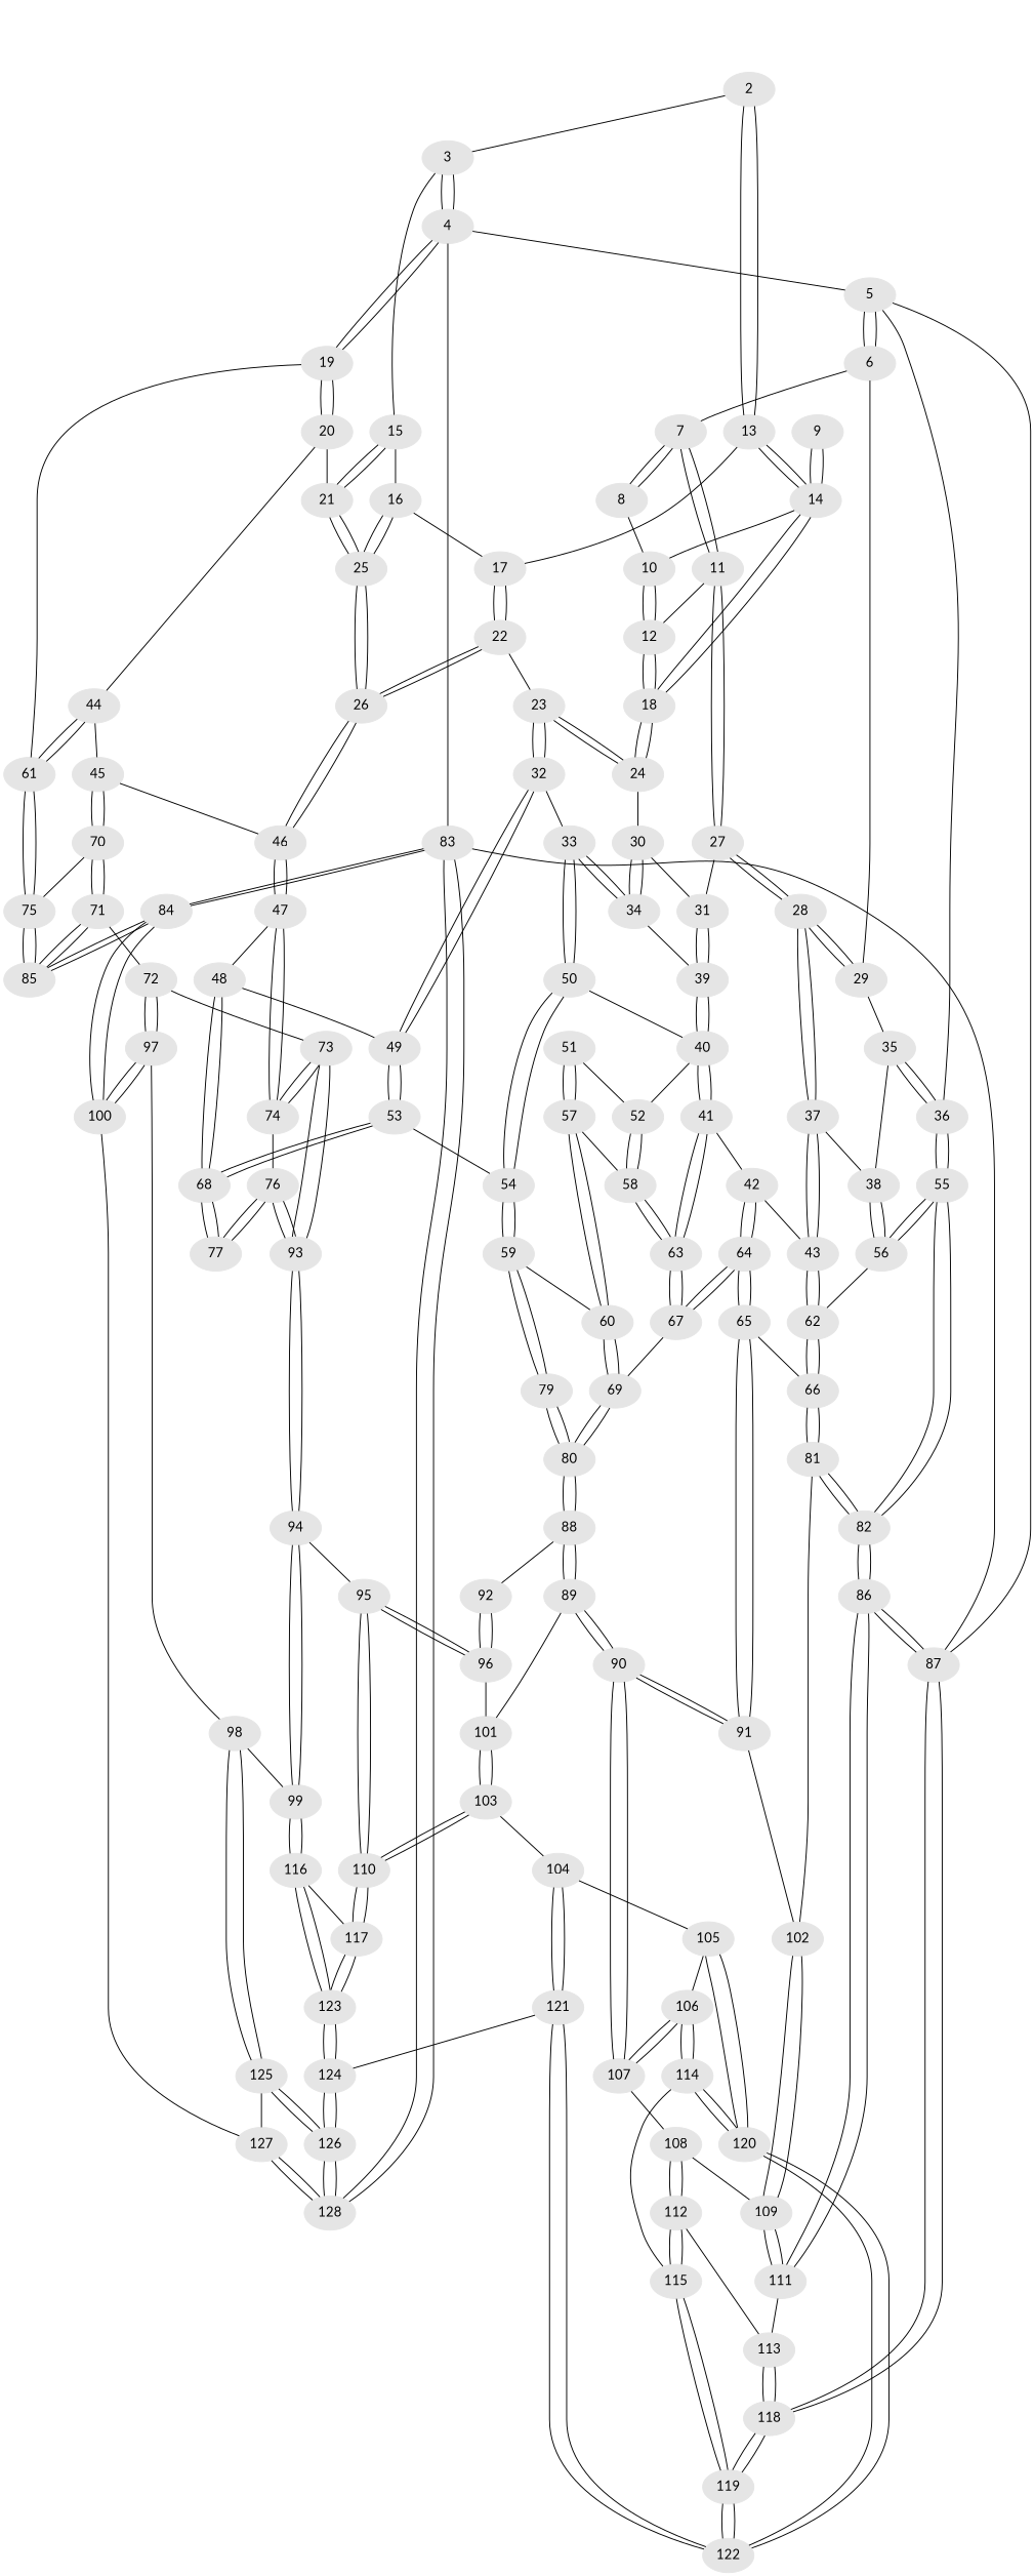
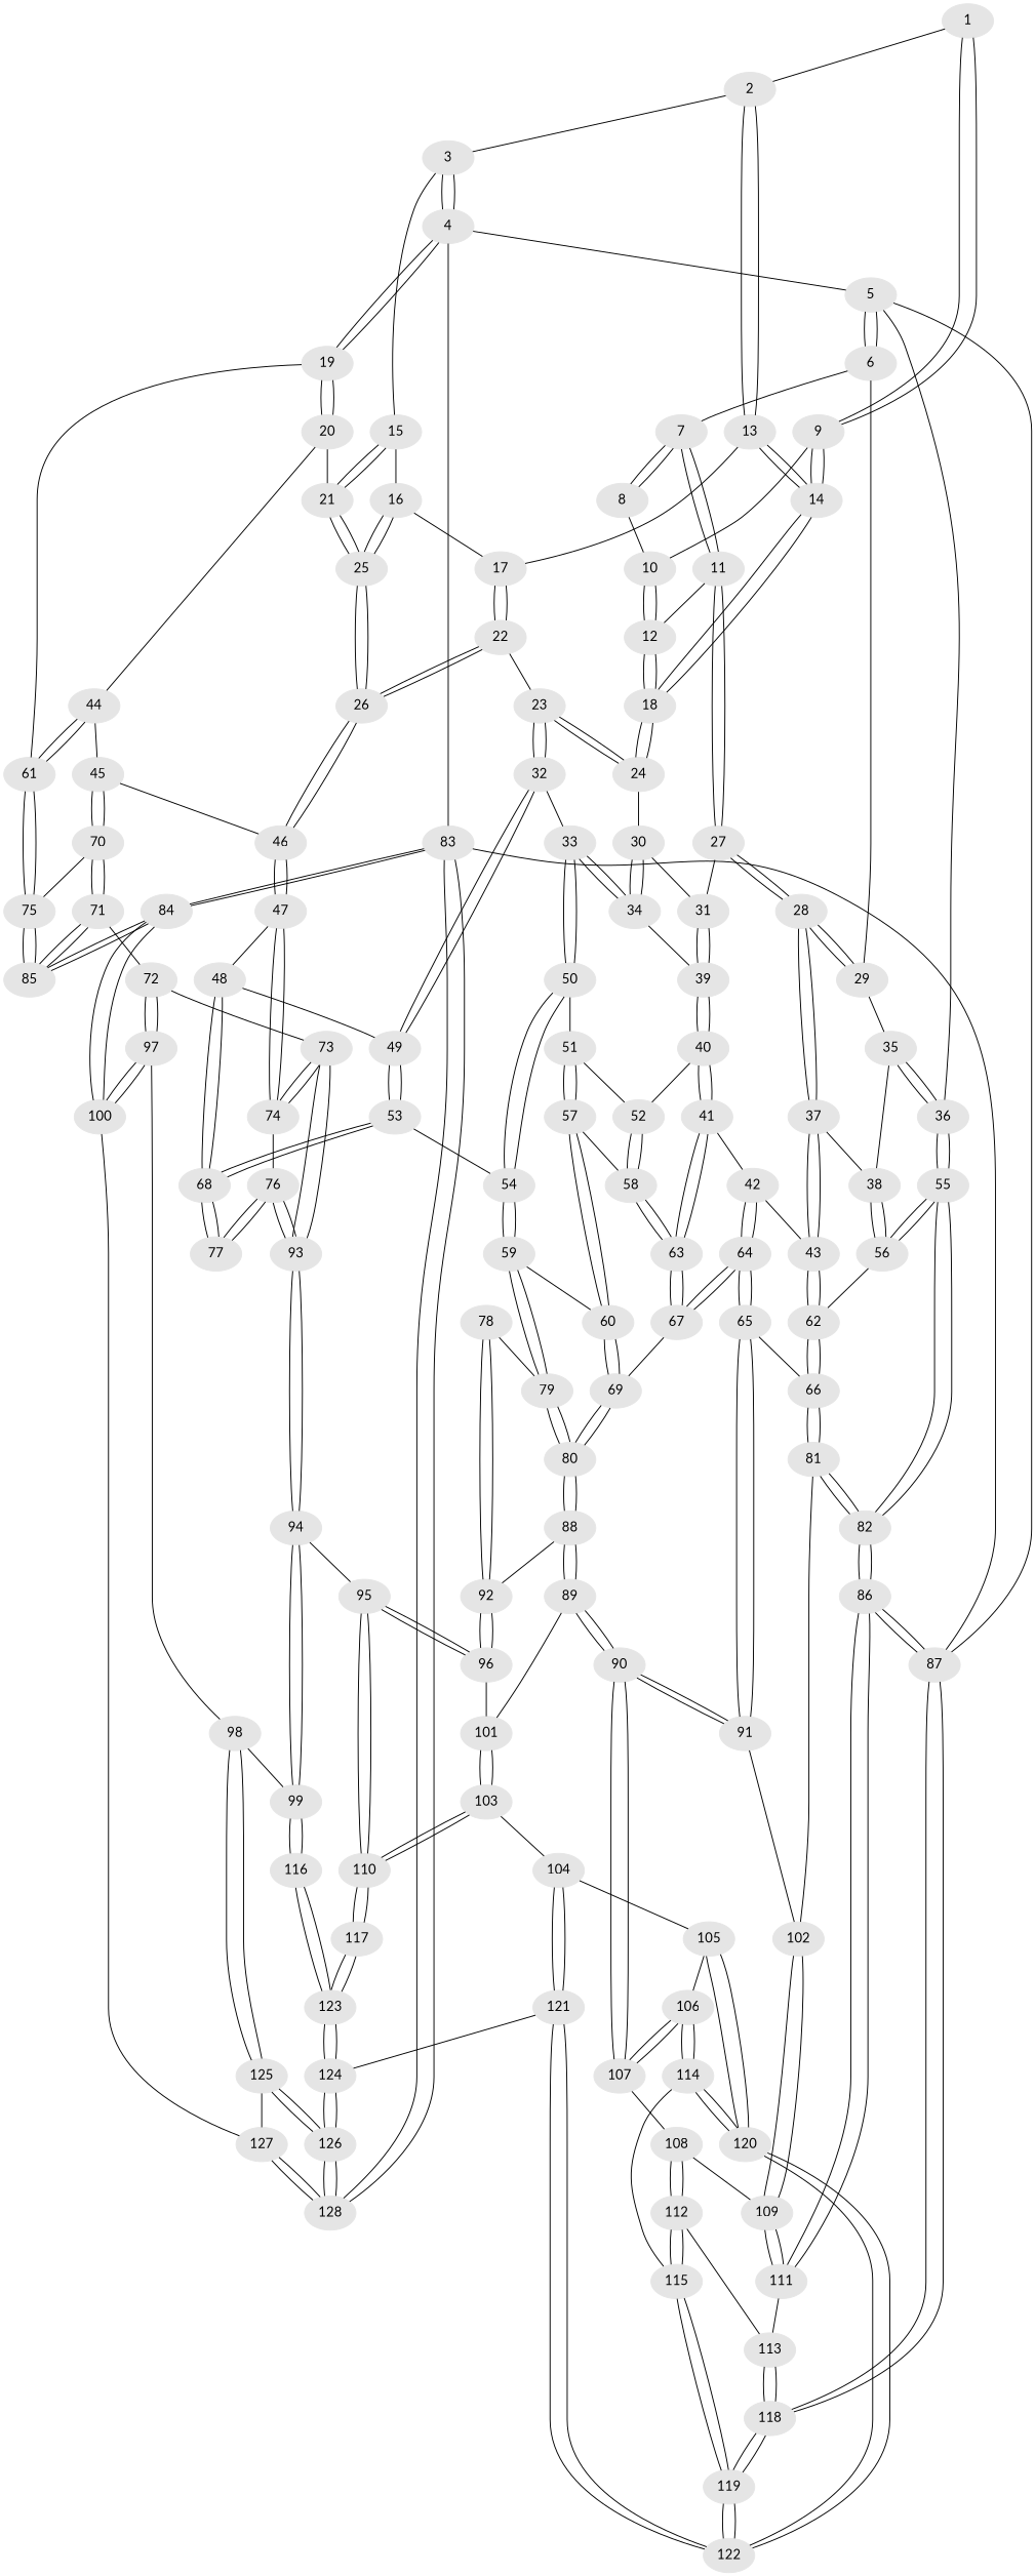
  graph {
    fontname=Lato
    node [color=gray90 fontname=Lato style=filled]
    edge [fontname=Lato]
+   1
    2
    9
    3
    13
    10
    14
    4
    15
    17
    5
    19
    83
    16
    21
    6
    36
    87
    20
    61
    84
    128
    7
    29
    55
    118
    8
    11
    35
    12
    27
    18
    28
    31
    24
    22
    25
    26
    23
    30
    44
    75
    45
    32
    46
    33
    49
    34
    47
    37
    39
    38
    43
    40
    50
    53
    51
    54
    56
    82
    62
    41
    52
    42
    63
    58
    64
    67
    65
    66
    70
    71
    48
    74
    68
    76
    77
    57
    59
    60
    79
    86
    69
    80
    85
    81
    91
    102
    88
    72
    73
    97
    93
    100
    98
    94
+   78
    92
    96
    89
    109
    111
    127
    113
    119
    90
    101
    107
    103
    108
    95
    99
    110
    116
    117
    125
    126
    123
    104
    105
    121
    106
    120
    122
    124
    114
    115
    112
+   1 -- 2
+   1 -- 9
+   1 -- 9
    2 -- 3
    2 -- 13
    2 -- 13
-   14 -- 10
+   9 -- 10
    9 -- 14
    9 -- 14
    3 -- 4
    3 -- 4
    3 -- 15
    13 -- 14
    13 -- 14
    13 -- 17
    10 -- 12
    10 -- 12
    14 -- 18
    14 -- 18
    4 -- 5
    4 -- 19
    4 -- 19
    4 -- 83
    15 -- 16
    15 -- 21
    15 -- 21
    17 -- 22
    17 -- 22
    5 -- 6
    5 -- 6
    5 -- 36
    5 -- 87
    19 -- 20
    19 -- 20
    19 -- 61
    83 -- 87
    83 -- 84
    83 -- 84
    83 -- 128
    83 -- 128
    16 -- 17
    16 -- 25
    16 -- 25
    21 -- 25
    21 -- 25
    6 -- 7
    6 -- 29
    36 -- 55
    36 -- 55
    87 -- 118
    87 -- 118
    20 -- 21
    20 -- 44
    61 -- 75
    61 -- 75
    84 -- 85
    84 -- 85
    84 -- 100
    84 -- 100
    7 -- 8
    7 -- 8
    7 -- 11
    7 -- 11
    29 -- 35
    55 -- 56
    55 -- 56
    55 -- 82
    55 -- 82
    118 -- 119
    118 -- 119
    8 -- 10
    11 -- 12
    11 -- 27
    11 -- 27
    35 -- 36
    35 -- 36
    35 -- 38
    12 -- 18
    12 -- 18
    27 -- 28
    27 -- 28
    27 -- 31
    18 -- 24
    18 -- 24
    28 -- 29
    28 -- 29
    28 -- 37
    28 -- 37
    31 -- 39
    31 -- 39
    24 -- 30
    22 -- 26
    22 -- 26
    22 -- 23
    25 -- 26
    25 -- 26
    26 -- 46
    26 -- 46
    23 -- 24
    23 -- 24
    23 -- 32
    23 -- 32
    30 -- 31
    30 -- 34
    30 -- 34
    44 -- 61
    44 -- 61
    44 -- 45
    75 -- 85
    75 -- 85
    45 -- 46
    45 -- 70
    45 -- 70
    32 -- 33
    32 -- 49
    32 -- 49
    46 -- 47
    46 -- 47
    33 -- 34
    33 -- 34
    33 -- 50
    33 -- 50
    49 -- 53
    49 -- 53
    34 -- 39
    47 -- 48
    47 -- 74
    47 -- 74
    37 -- 38
    37 -- 43
    37 -- 43
    39 -- 40
    39 -- 40
    38 -- 56
    38 -- 56
    43 -- 62
    43 -- 62
    40 -- 41
    40 -- 41
    40 -- 52
-   50 -- 40
+   50 -- 51
    50 -- 54
    50 -- 54
    53 -- 54
    53 -- 68
    53 -- 68
    51 -- 52
    51 -- 57
    51 -- 57
    54 -- 59
    54 -- 59
    56 -- 62
    82 -- 86
    82 -- 86
    62 -- 66
    62 -- 66
    41 -- 42
    41 -- 63
    41 -- 63
    52 -- 58
    52 -- 58
    42 -- 43
    42 -- 64
    42 -- 64
    63 -- 67
    63 -- 67
    58 -- 63
    58 -- 63
    64 -- 67
    64 -- 67
    64 -- 65
    64 -- 65
    67 -- 69
    65 -- 66
    65 -- 91
    65 -- 91
    66 -- 81
    66 -- 81
    70 -- 75
    70 -- 71
    70 -- 71
    71 -- 85
    71 -- 85
    71 -- 72
    48 -- 49
    48 -- 68
    48 -- 68
    74 -- 76
    68 -- 77
    68 -- 77
    76 -- 77
    76 -- 77
    76 -- 93
    76 -- 93
    57 -- 58
    57 -- 60
    57 -- 60
    59 -- 60
    59 -- 79
    59 -- 79
    60 -- 69
    60 -- 69
    79 -- 80
    79 -- 80
    86 -- 87
    86 -- 87
    86 -- 111
    86 -- 111
    69 -- 80
    69 -- 80
    80 -- 88
    80 -- 88
    81 -- 82
    81 -- 82
    81 -- 102
    91 -- 102
    102 -- 109
    102 -- 109
    88 -- 92
    88 -- 89
    88 -- 89
    72 -- 73
    72 -- 97
    72 -- 97
    73 -- 74
    73 -- 74
    73 -- 93
    73 -- 93
    97 -- 100
    97 -- 100
    97 -- 98
    93 -- 94
    93 -- 94
    100 -- 127
    98 -- 99
    98 -- 125
    98 -- 125
    94 -- 95
    94 -- 99
    94 -- 99
+   78 -- 79
+   78 -- 92
+   78 -- 92
    92 -- 96
    92 -- 96
    96 -- 101
    89 -- 90
    89 -- 90
    89 -- 101
    109 -- 111
    109 -- 111
    111 -- 113
    127 -- 128
    127 -- 128
    113 -- 118
    113 -- 118
    119 -- 122
    119 -- 122
    90 -- 91
    90 -- 91
    90 -- 107
    90 -- 107
    101 -- 103
    101 -- 103
    107 -- 108
    103 -- 110
    103 -- 110
    103 -- 104
    108 -- 109
    108 -- 112
    108 -- 112
    95 -- 96
    95 -- 96
    95 -- 110
    95 -- 110
    99 -- 116
    99 -- 116
    110 -- 117
    110 -- 117
-   116 -- 117
    116 -- 123
    116 -- 123
    117 -- 123
    117 -- 123
    125 -- 127
    125 -- 126
    125 -- 126
    126 -- 128
    126 -- 128
    123 -- 124
    123 -- 124
    104 -- 105
    104 -- 121
    104 -- 121
    105 -- 106
    105 -- 120
    105 -- 120
    121 -- 122
    121 -- 122
    121 -- 124
    106 -- 107
    106 -- 107
    106 -- 114
    106 -- 114
    120 -- 122
    120 -- 122
    124 -- 126
    124 -- 126
    114 -- 120
    114 -- 120
    114 -- 115
    115 -- 119
    115 -- 119
    112 -- 113
    112 -- 115
    112 -- 115
  }
